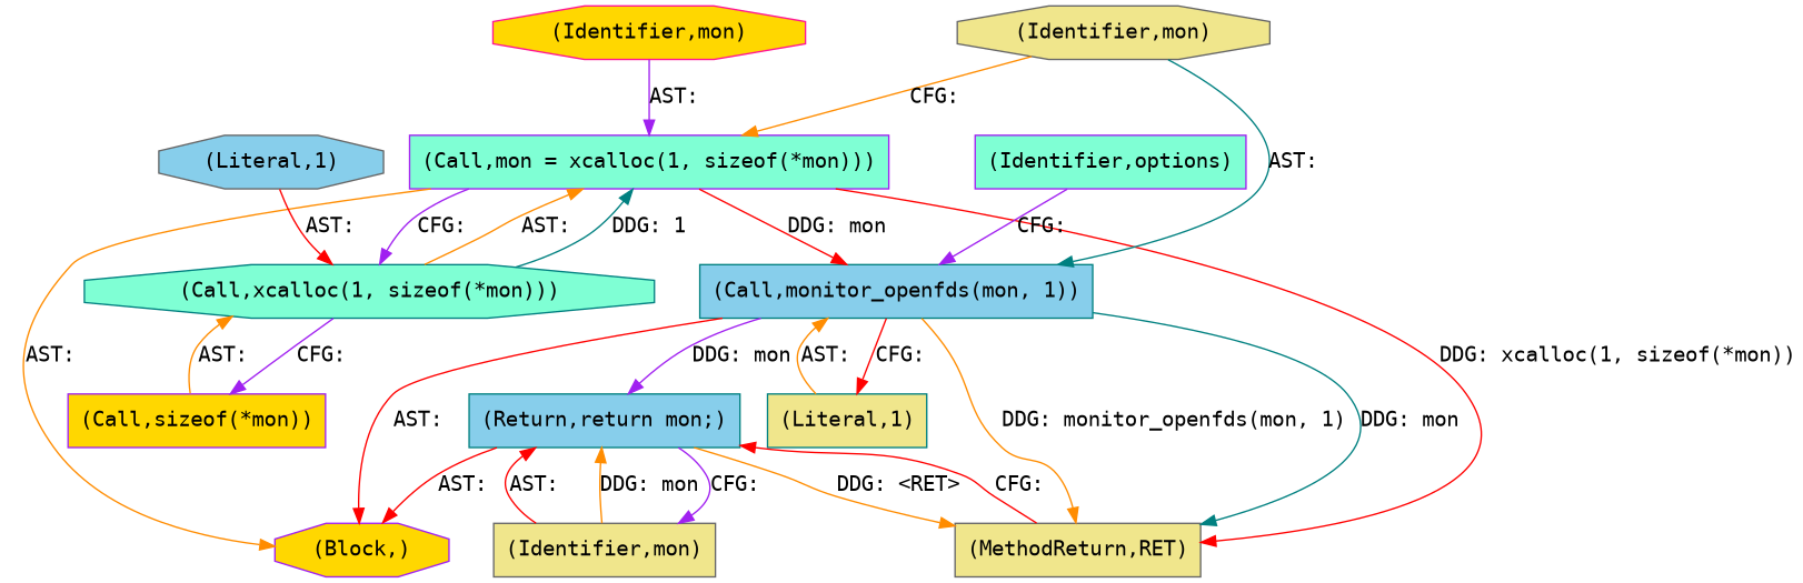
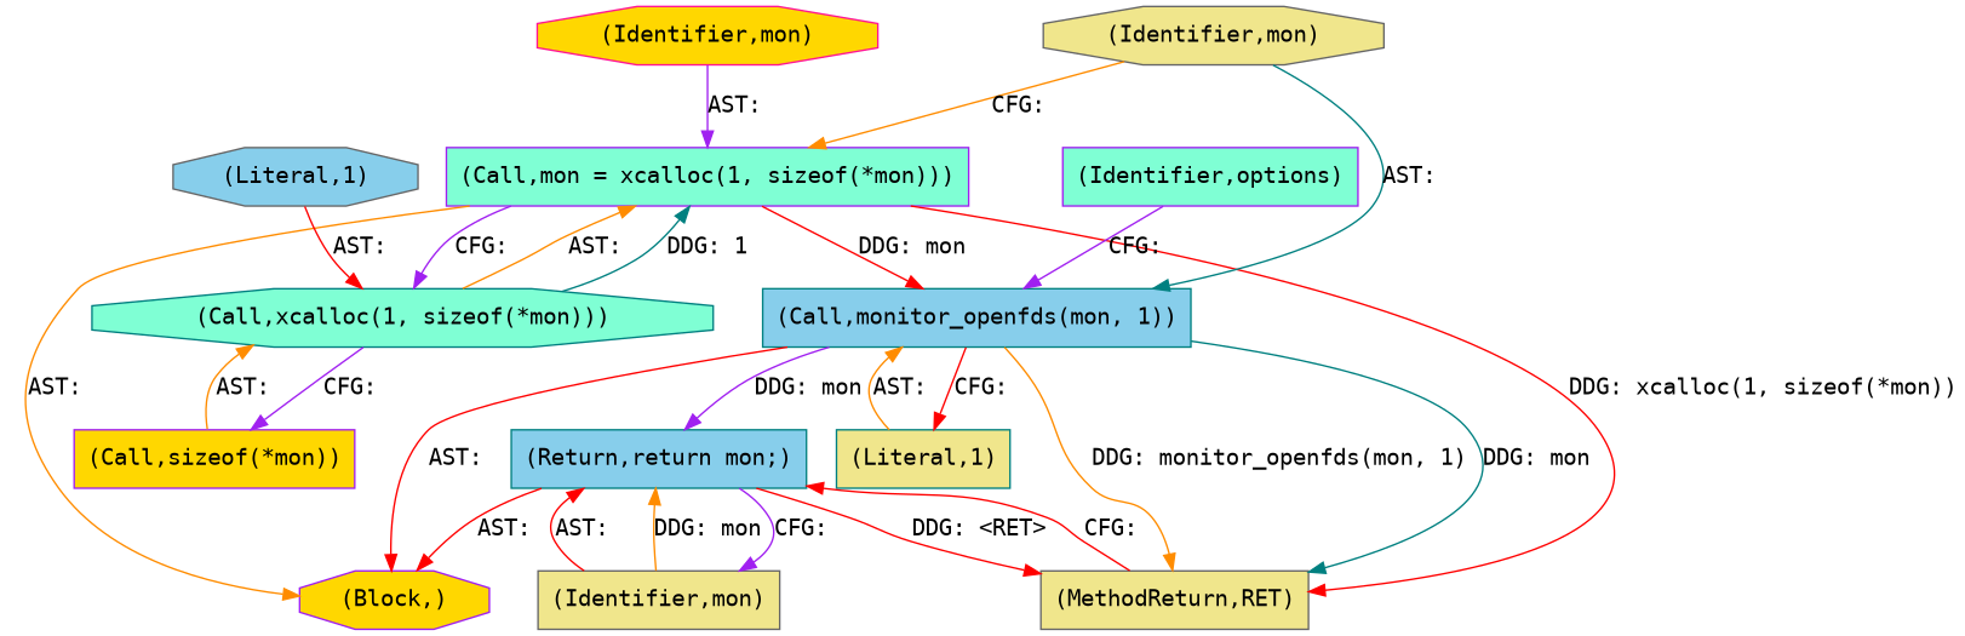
  digraph {
    fontname="DejaVu Sans Mono"
    node [color=teal fillcolor=khaki fontname="DejaVu Sans Mono" shape=box style=filled]
    edge [color=darkorange fontname="DejaVu Sans Mono"]
    n1 [fillcolor=skyblue label="(Call,monitor_openfds(mon, 1))"]
    n2 [fillcolor=skyblue label="(Return,return mon;)"]
    n3 [color=gray40 label="(MethodReturn,RET)"]
    n4 [color=purple fillcolor=gold label="(Block,)" shape=octagon]
    n5 [label="(Literal,1)"]
    n6 [color=gray40 label="(Identifier,mon)"]
    n7 [color=purple fillcolor=aquamarine label="(Call,mon = xcalloc(1, sizeof(*mon)))"]
    n8 [fillcolor=aquamarine label="(Call,xcalloc(1, sizeof(*mon)))" shape=octagon]
    n9 [color=purple fillcolor=gold label="(Call,sizeof(*mon))"]
    n10 [color=gray40 fillcolor=skyblue label="(Literal,1)" shape=octagon]
    n11 [color=deeppink fillcolor=gold label="(Identifier,mon)" shape=octagon]
    n12 [color=gray40 label="(Identifier,mon)" shape=octagon]
    n13 [color=purple fillcolor=aquamarine label="(Identifier,options)"]
    n1 -> n2 [color=purple label="DDG: mon"]
    n1 -> n3 [label="DDG: monitor_openfds(mon, 1)"]
    n1 -> n3 [color=teal label="DDG: mon"]
    n1 -> n4 [color=red label="AST: "]
    n1 -> n5 [color=red label="CFG: "]
-   n2 -> n3 [label="DDG: <RET>"]
+   n2 -> n3 [color=red label="DDG: <RET>"]
    n2 -> n4 [color=red label="AST: "]
    n2 -> n6 [color=purple label="CFG: "]
    n3 -> n2 [color=red label="CFG: "]
    n5 -> n1 [label="AST: "]
    n6 -> n2 [color=red label="AST: "]
    n6 -> n2 [label="DDG: mon"]
    n7 -> n1 [color=red label="DDG: mon"]
    n7 -> n3 [color=red label="DDG: xcalloc(1, sizeof(*mon))"]
    n7 -> n4 [label="AST: "]
    n7 -> n8 [color=purple label="CFG: "]
    n8 -> n7 [label="AST: "]
    n8 -> n7 [color=teal label="DDG: 1"]
    n8 -> n9 [color=purple label="CFG: "]
    n9 -> n8 [label="AST: "]
    n10 -> n8 [color=red label="AST: "]
    n11 -> n7 [color=purple label="AST: "]
    n12 -> n1 [color=teal label="AST: "]
    n12 -> n7 [label="CFG: "]
    n13 -> n1 [color=purple label="CFG: "]
  }
